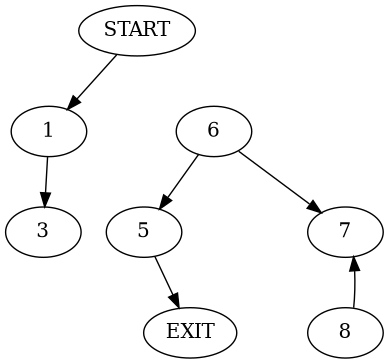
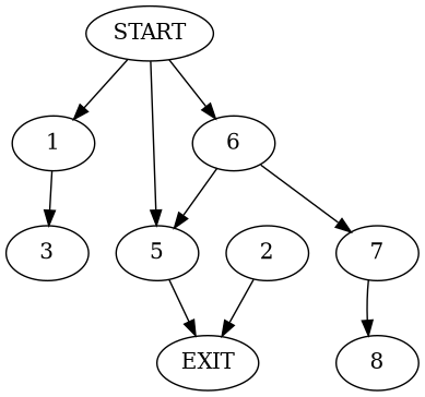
  digraph {
    n1 [label=START]
    1
    5
    6
    3
    n6 [label=EXIT]
    7
+   2
    8
    n1 -> 1
+   n1 -> 5
+   n1 -> 6
    1 -> 3
    5 -> n6
    6 -> 5
    6 -> 7
-   8 -> 7
+   2 -> n6
+   7 -> 8
  }
